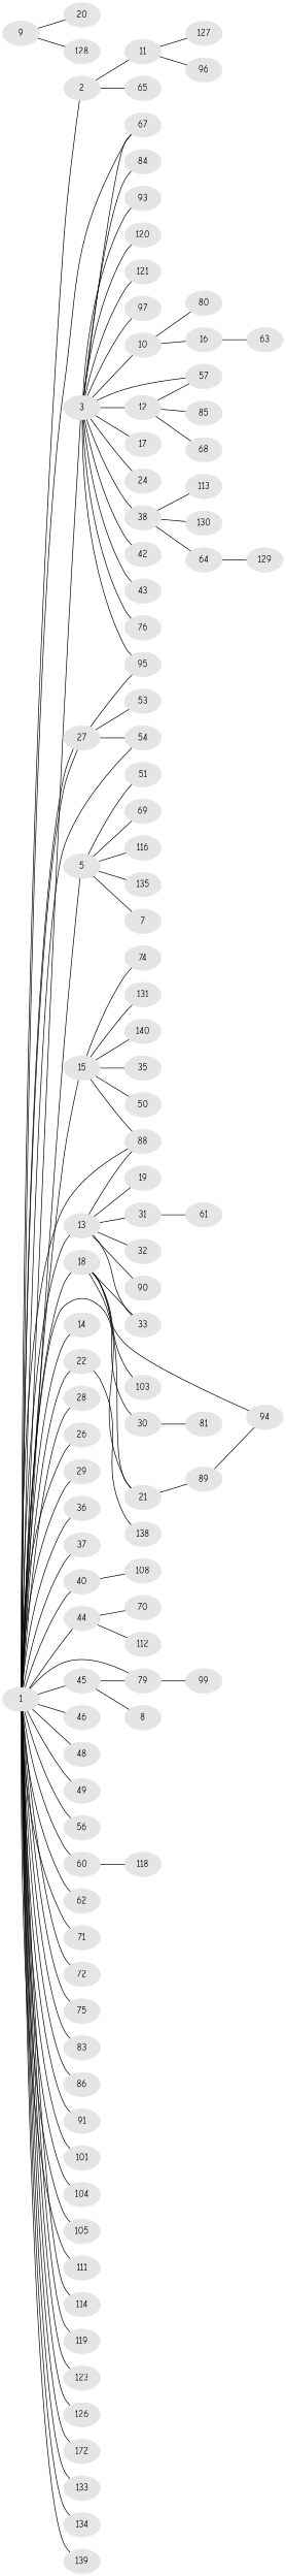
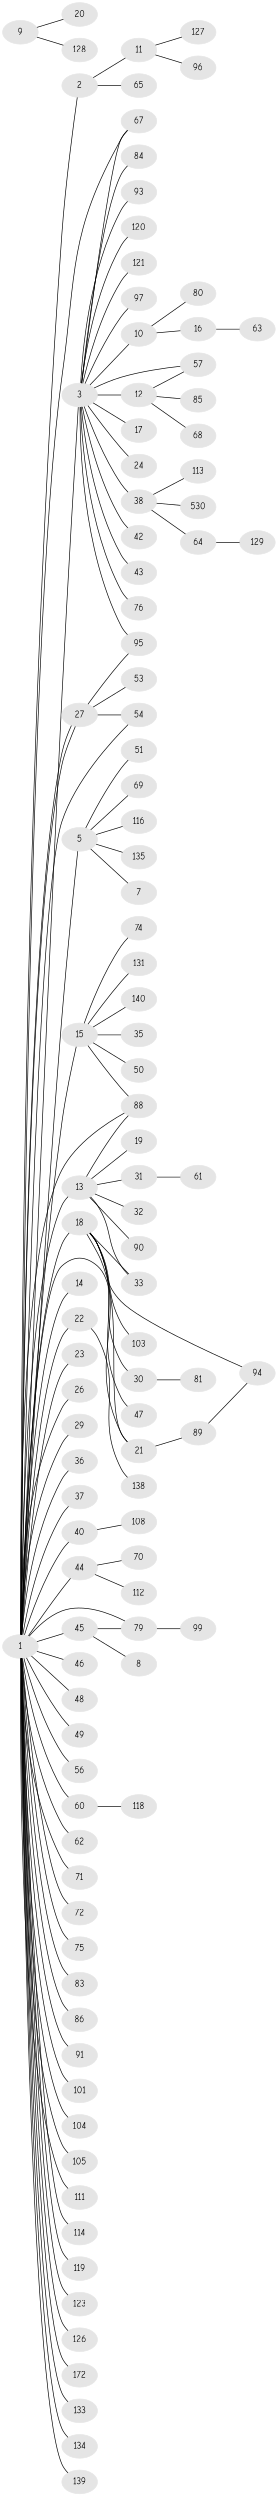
  graph {
    fontname="Comic Neue"
    rankdir=LR
    node [color=gray90 fontname="Comic Neue" style=filled]
    edge [fontname="Comic Neue"]
    1 [super="+39"]
    2 [super="+4"]
    3 [super="+25"]
    5 [super="+6"]
    13 [super="+102"]
    14
    15 [super="+28"]
    18 [super="+66"]
    21 [super="+41"]
    22 [super="+52"]
-   23 [label=28]
+   23
    26
    27 [super="+77"]
    29 [super="+124"]
    36
    37
    40 [super="+92"]
    44 [super="+117"]
    45 [super="+100"]
    46
    48
    49
    54
    56
    60 [super="+87"]
    62 [super="+98"]
    67
    71
    72
    75
    79
    83 [super="+110"]
    86
    88
    91
    101
    104
    105
    111
    114
    119
    123
    126
    n44 [label=172]
    133
    134
    139
    11
    65
    97
    10 [super="+55"]
    12 [super="+58"]
    17
    24
    38
    42
    43
    57
    76 [super="+106"]
    84
    93 [super="+107"]
    95
    120
    121
    7
    51
    69
    116
    135
    8 [super="+82"]
    19
    31 [super="+34"]
    32
    33
    90
    35
    50 [super="+115"]
    74 [super="+78"]
    131
    140
    30
+   47
    94
    103
    89 [super="+122"]
    138
    53
    108 [super="+136"]
    70
    112
    118
    99 [super="+109"]
    96
    127
    16
    80
    68
    85
-   130
+   130 [label=530]
    64 [super="+73"]
    113 [super="+125"]
    20 [super="+137"]
    9
    128
    63
    61
    81
    129
    1 -- 2
    1 -- 3
    1 -- 5
    1 -- 13
    1 -- 14
    1 -- 15
    1 -- 18
    1 -- 21
    1 -- 22
    1 -- 23
    1 -- 26
    1 -- 27
    1 -- 27
    1 -- 29
    1 -- 36
    1 -- 37
    1 -- 40
    1 -- 44
    1 -- 45 [weight=2]
    1 -- 46
    1 -- 48
    1 -- 49
    1 -- 54
    1 -- 56
    1 -- 60
    1 -- 62
    1 -- 67
    1 -- 71
    1 -- 72
    1 -- 75
    1 -- 79
    1 -- 83
    1 -- 86
    1 -- 88
    1 -- 91
    1 -- 101
    1 -- 104
    1 -- 105
    1 -- 111
    1 -- 114
    1 -- 119
    1 -- 123
    1 -- 126
    1 -- n44
    1 -- 133
    1 -- 134
    1 -- 139
    2 -- 11
    2 -- 65
    3 -- 67
    3 -- 97
    3 -- 10
    3 -- 12
    3 -- 17
    3 -- 24
    3 -- 38
    3 -- 42
    3 -- 43
    3 -- 57
    3 -- 76
    3 -- 84
    3 -- 93
    3 -- 95
    3 -- 120
    3 -- 121
    5 -- 7
    5 -- 51
    5 -- 69
    5 -- 116
    5 -- 135
    13 -- 88
    13 -- 19
    13 -- 31
    13 -- 32
    13 -- 33
    13 -- 90
    15 -- 88
    15 -- 35
    15 -- 50
    15 -- 74
    15 -- 131
    15 -- 140
    18 -- 21
    18 -- 33
    18 -- 30
+   18 -- 47
    18 -- 94
    18 -- 103
    21 -- 89
    22 -- 138
    27 -- 54
    27 -- 95
    27 -- 53
    40 -- 108
    44 -- 70
    44 -- 112
    45 -- 79
    45 -- 8
    60 -- 118
    79 -- 99
    11 -- 96
    11 -- 127
    10 -- 16
    10 -- 80
    12 -- 57
    12 -- 68
    12 -- 85
    38 -- 130
    38 -- 64
    38 -- 113
    31 -- 61
    30 -- 81
    89 -- 94
    16 -- 63
    64 -- 129
    9 -- 20
    9 -- 128
  }
